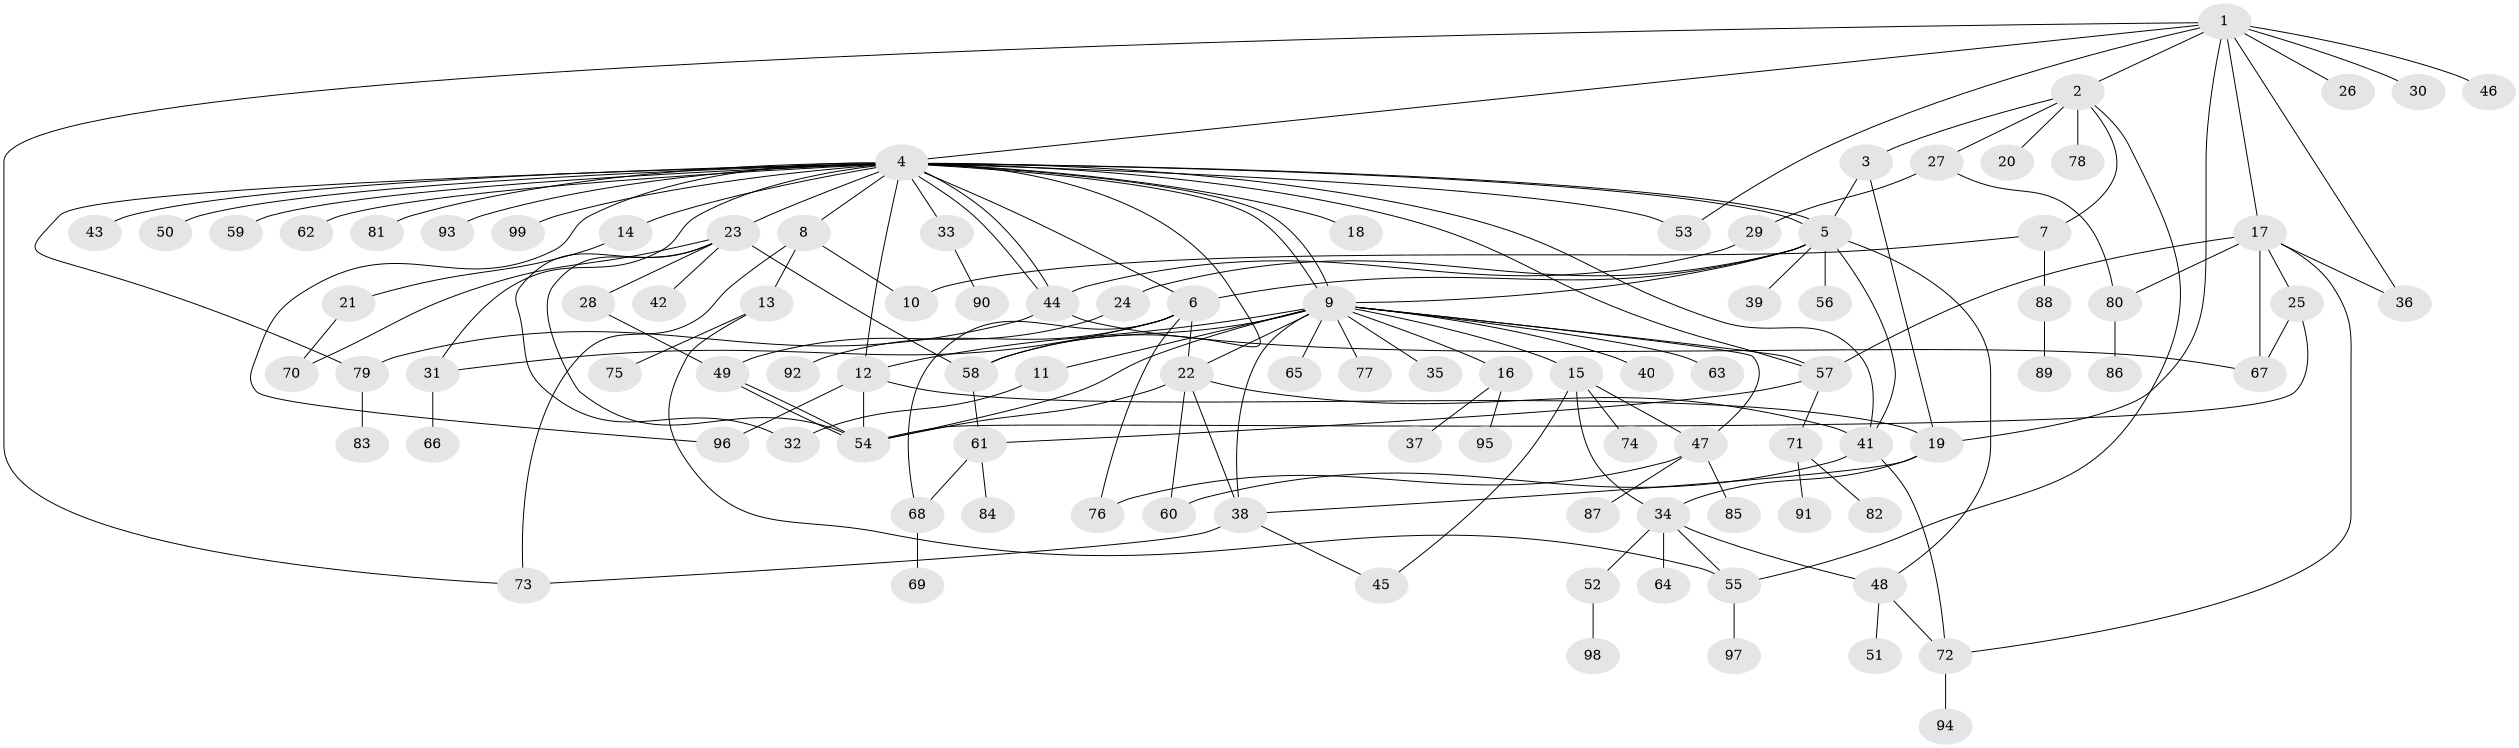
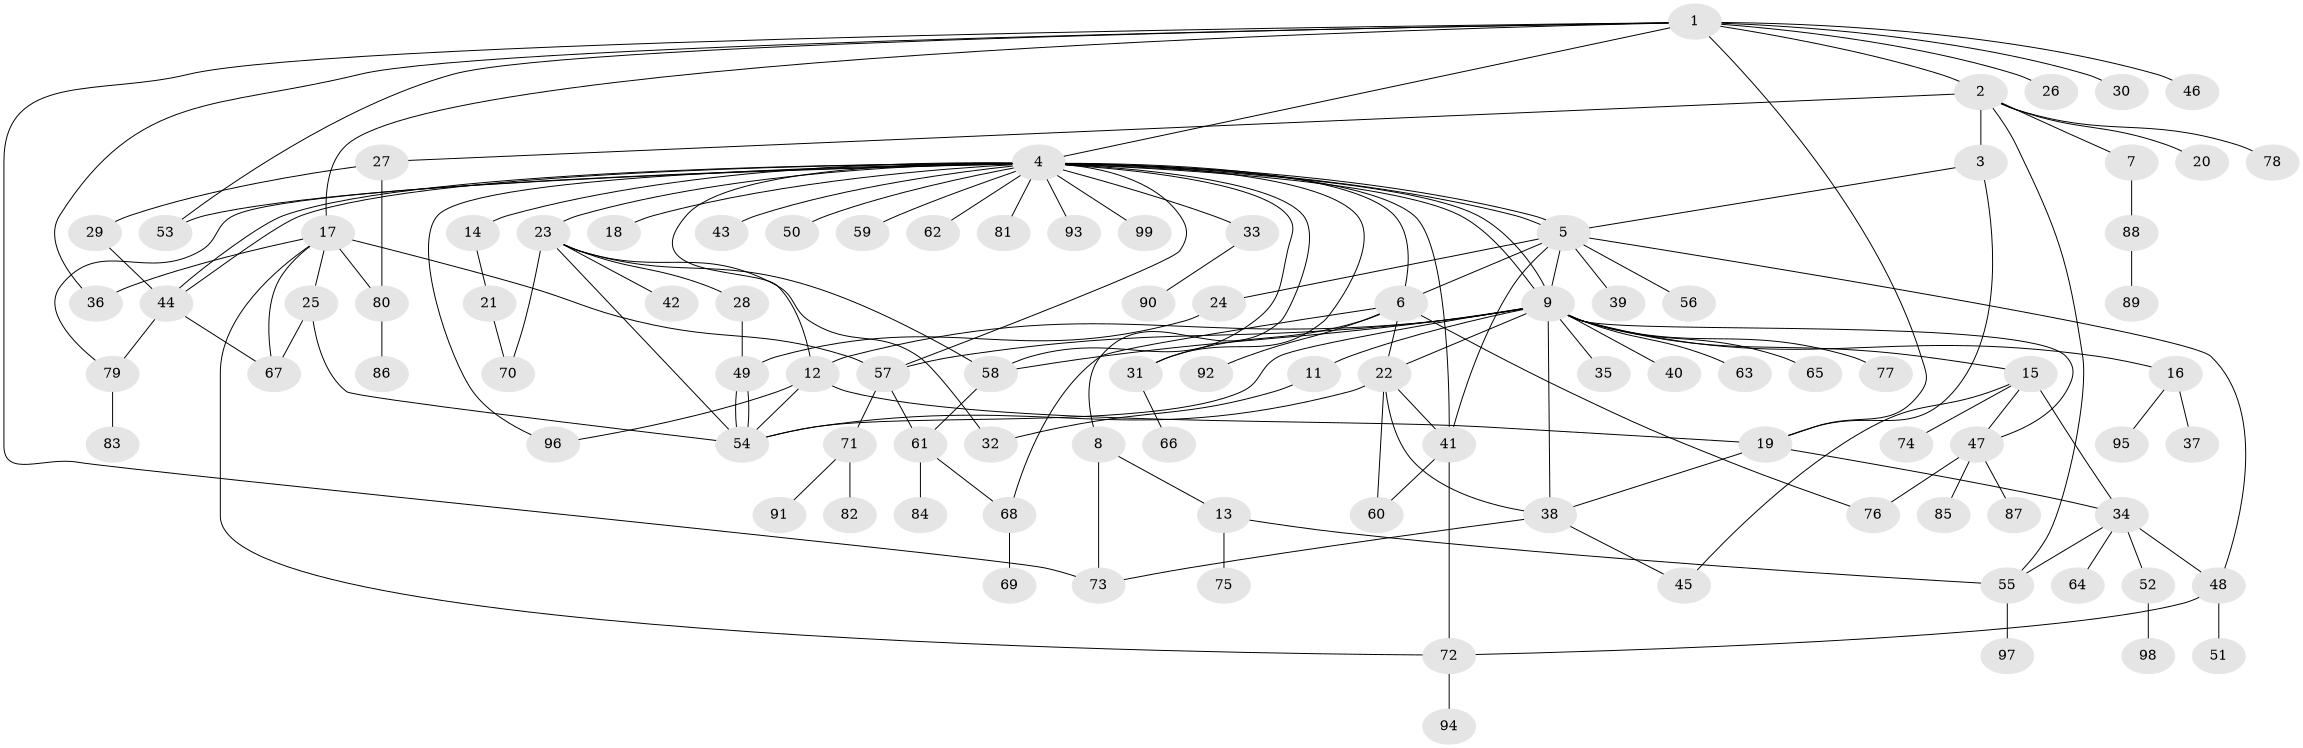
  graph {
    node [color=gray90 style=filled]
    1
    2
    4
    17
    19
    26
    30
    36
    46
    53
    73
    3
    7
    20
    27
    55
    78
    5
    6
    8
    9
    12
    14
    18
    23
    31
    33
    41
    43
    44
    50
    57
    58
    59
    62
    79
    81
    93
    96
    99
    25
    67
    72
    80
    38
    34
-   10
    88
    29
    97
    24
    39
    48
    56
    22
    68
    92
    76
    13
    11
    15
    16
    35
    40
    47
    54
    63
    65
    77
    21
    32
    70
    28
    42
    66
    90
    60
    61
    71
    83
    49
    51
    69
    89
    75
    45
    74
    37
    95
    85
    87
    52
    64
    94
    86
    98
    84
    82
    91
    1 -- 2
    1 -- 4
    1 -- 17
    1 -- 19
    1 -- 26
    1 -- 30
    1 -- 36
    1 -- 46
    1 -- 53
    1 -- 73
    2 -- 3
    2 -- 7
    2 -- 20
    2 -- 27
    2 -- 55
    2 -- 78
    4 -- 53
    4 -- 5
    4 -- 5
    4 -- 6
    4 -- 8
    4 -- 9
    4 -- 9
    4 -- 12
    4 -- 14
    4 -- 18
    4 -- 23
    4 -- 31
    4 -- 33
    4 -- 41
    4 -- 43
    4 -- 44
    4 -- 44
    4 -- 50
    4 -- 57
    4 -- 58
    4 -- 59
    4 -- 62
    4 -- 79
    4 -- 81
    4 -- 93
    4 -- 96
    4 -- 99
    17 -- 36
    17 -- 57
    17 -- 25
    17 -- 67
    17 -- 72
    17 -- 80
    19 -- 38
    19 -- 34
    3 -- 19
    3 -- 5
-   7 -- 10
    7 -- 88
    27 -- 80
    27 -- 29
    55 -- 97
    5 -- 6
    5 -- 9
    5 -- 41
    5 -- 24
    5 -- 39
    5 -- 48
    5 -- 56
    6 -- 31
    6 -- 22
    6 -- 68
    6 -- 92
    6 -- 76
    8 -- 73
-   8 -- 10
    8 -- 13
    9 -- 12
    9 -- 57
    9 -- 58
    9 -- 38
    9 -- 22
    9 -- 11
    9 -- 15
    9 -- 16
    9 -- 35
    9 -- 40
    9 -- 47
    9 -- 54
    9 -- 63
    9 -- 65
    9 -- 77
    12 -- 19
    12 -- 96
    12 -- 54
    14 -- 21
    23 -- 58
    23 -- 54
    23 -- 32
    23 -- 70
    23 -- 28
    23 -- 42
    31 -- 66
    33 -- 90
    41 -- 72
    41 -- 60
    44 -- 79
    44 -- 67
    57 -- 61
    57 -- 71
    58 -- 61
    79 -- 83
    25 -- 67
    25 -- 54
    72 -- 94
    80 -- 86
    38 -- 73
    38 -- 45
    34 -- 55
    34 -- 48
    34 -- 52
    34 -- 64
    88 -- 89
    29 -- 44
    24 -- 49
    48 -- 72
    48 -- 51
    22 -- 41
    22 -- 38
    22 -- 54
    22 -- 60
    68 -- 69
    13 -- 55
    13 -- 75
    11 -- 32
    15 -- 34
    15 -- 47
    15 -- 45
    15 -- 74
    16 -- 37
    16 -- 95
    47 -- 76
    47 -- 85
    47 -- 87
    21 -- 70
    28 -- 49
    61 -- 68
    61 -- 84
    71 -- 82
    71 -- 91
    49 -- 54
    49 -- 54
    52 -- 98
  }
